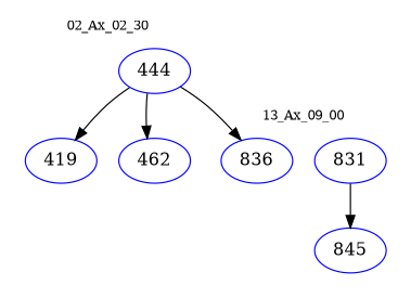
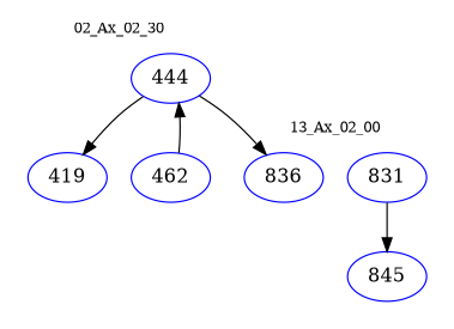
  digraph {
    node [color=blue]
    edge [color=black]
    n1 [label=444]
    n2 [label=419]
    n3 [label=462]
    n4 [label=831]
    n5 [label=836]
    n6 [label=845]
    subgraph cluster_1 {
      color=white
      fontsize=10
      label="02_Ax_02_30"
      n1
      n2
      n3
    }
    subgraph cluster_2 {
      color=white
      fontsize=10
-     label="13_Ax_09_00"
+     label="13_Ax_02_00"
      n4
      n5
      n6
    }
    n1 -> n2
-   n1 -> n3
+   n3 -> n1
    n1 -> n5
    n4 -> n6
  }
